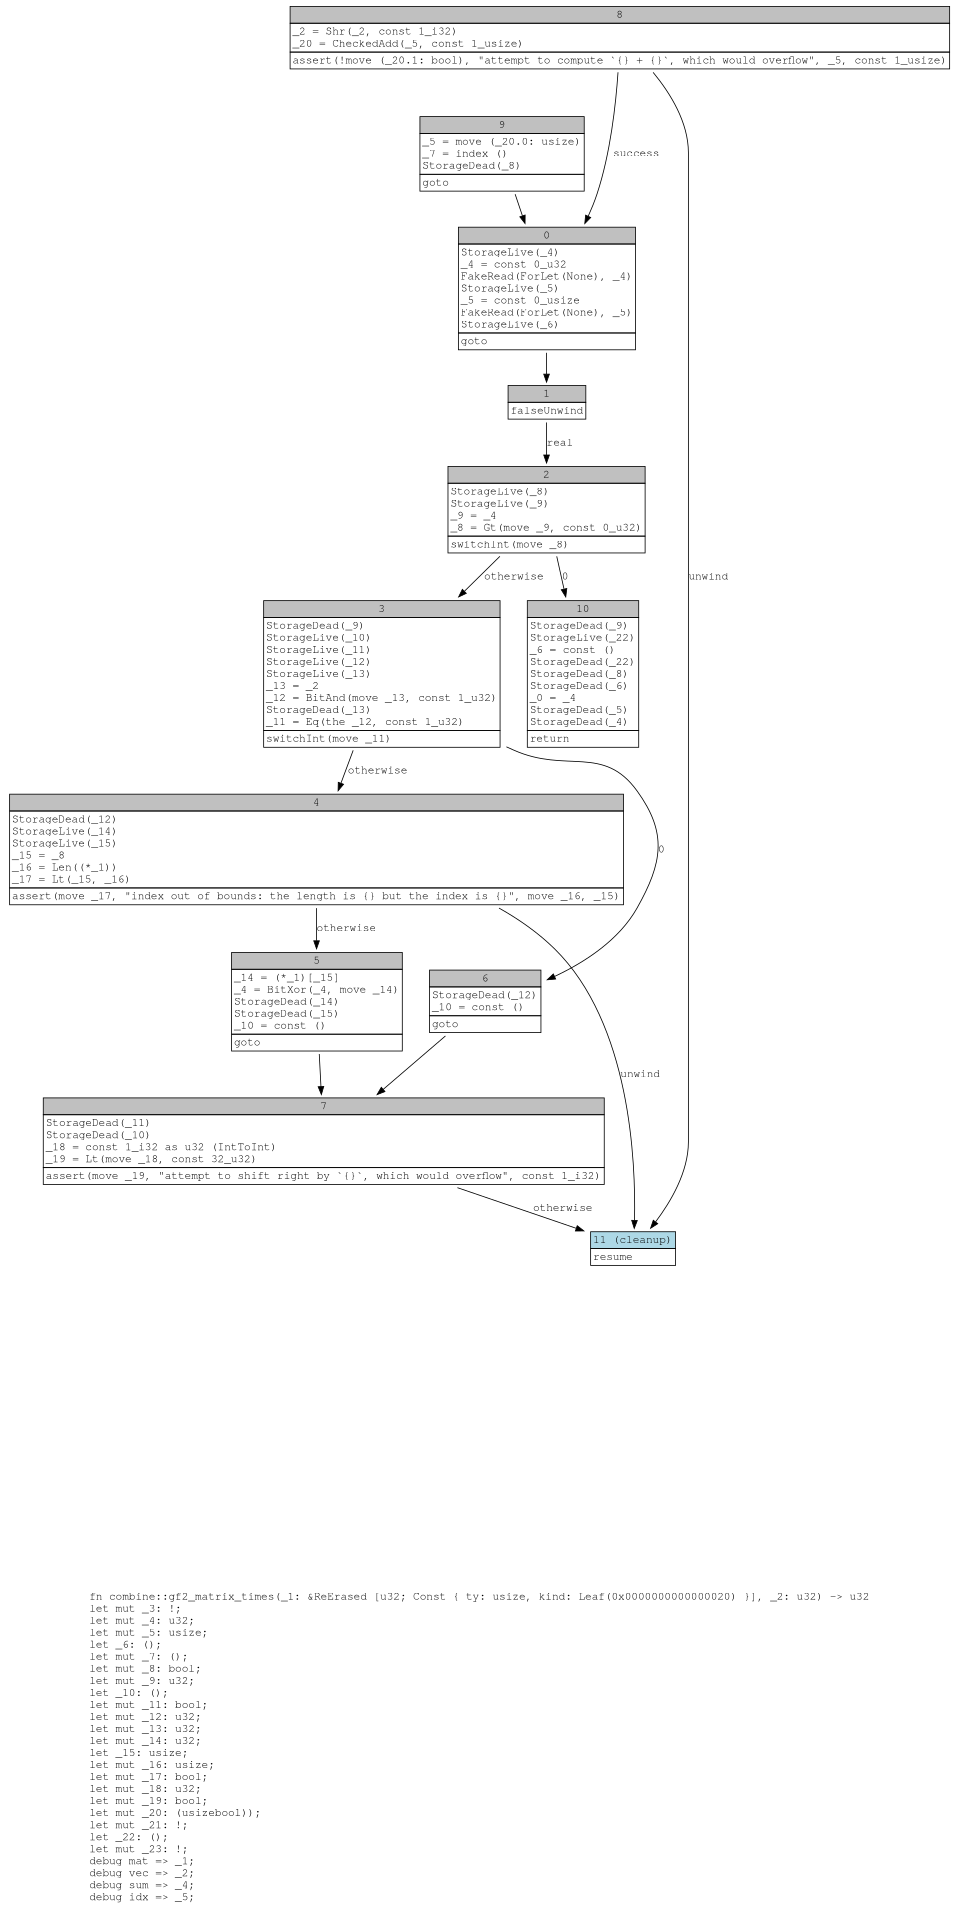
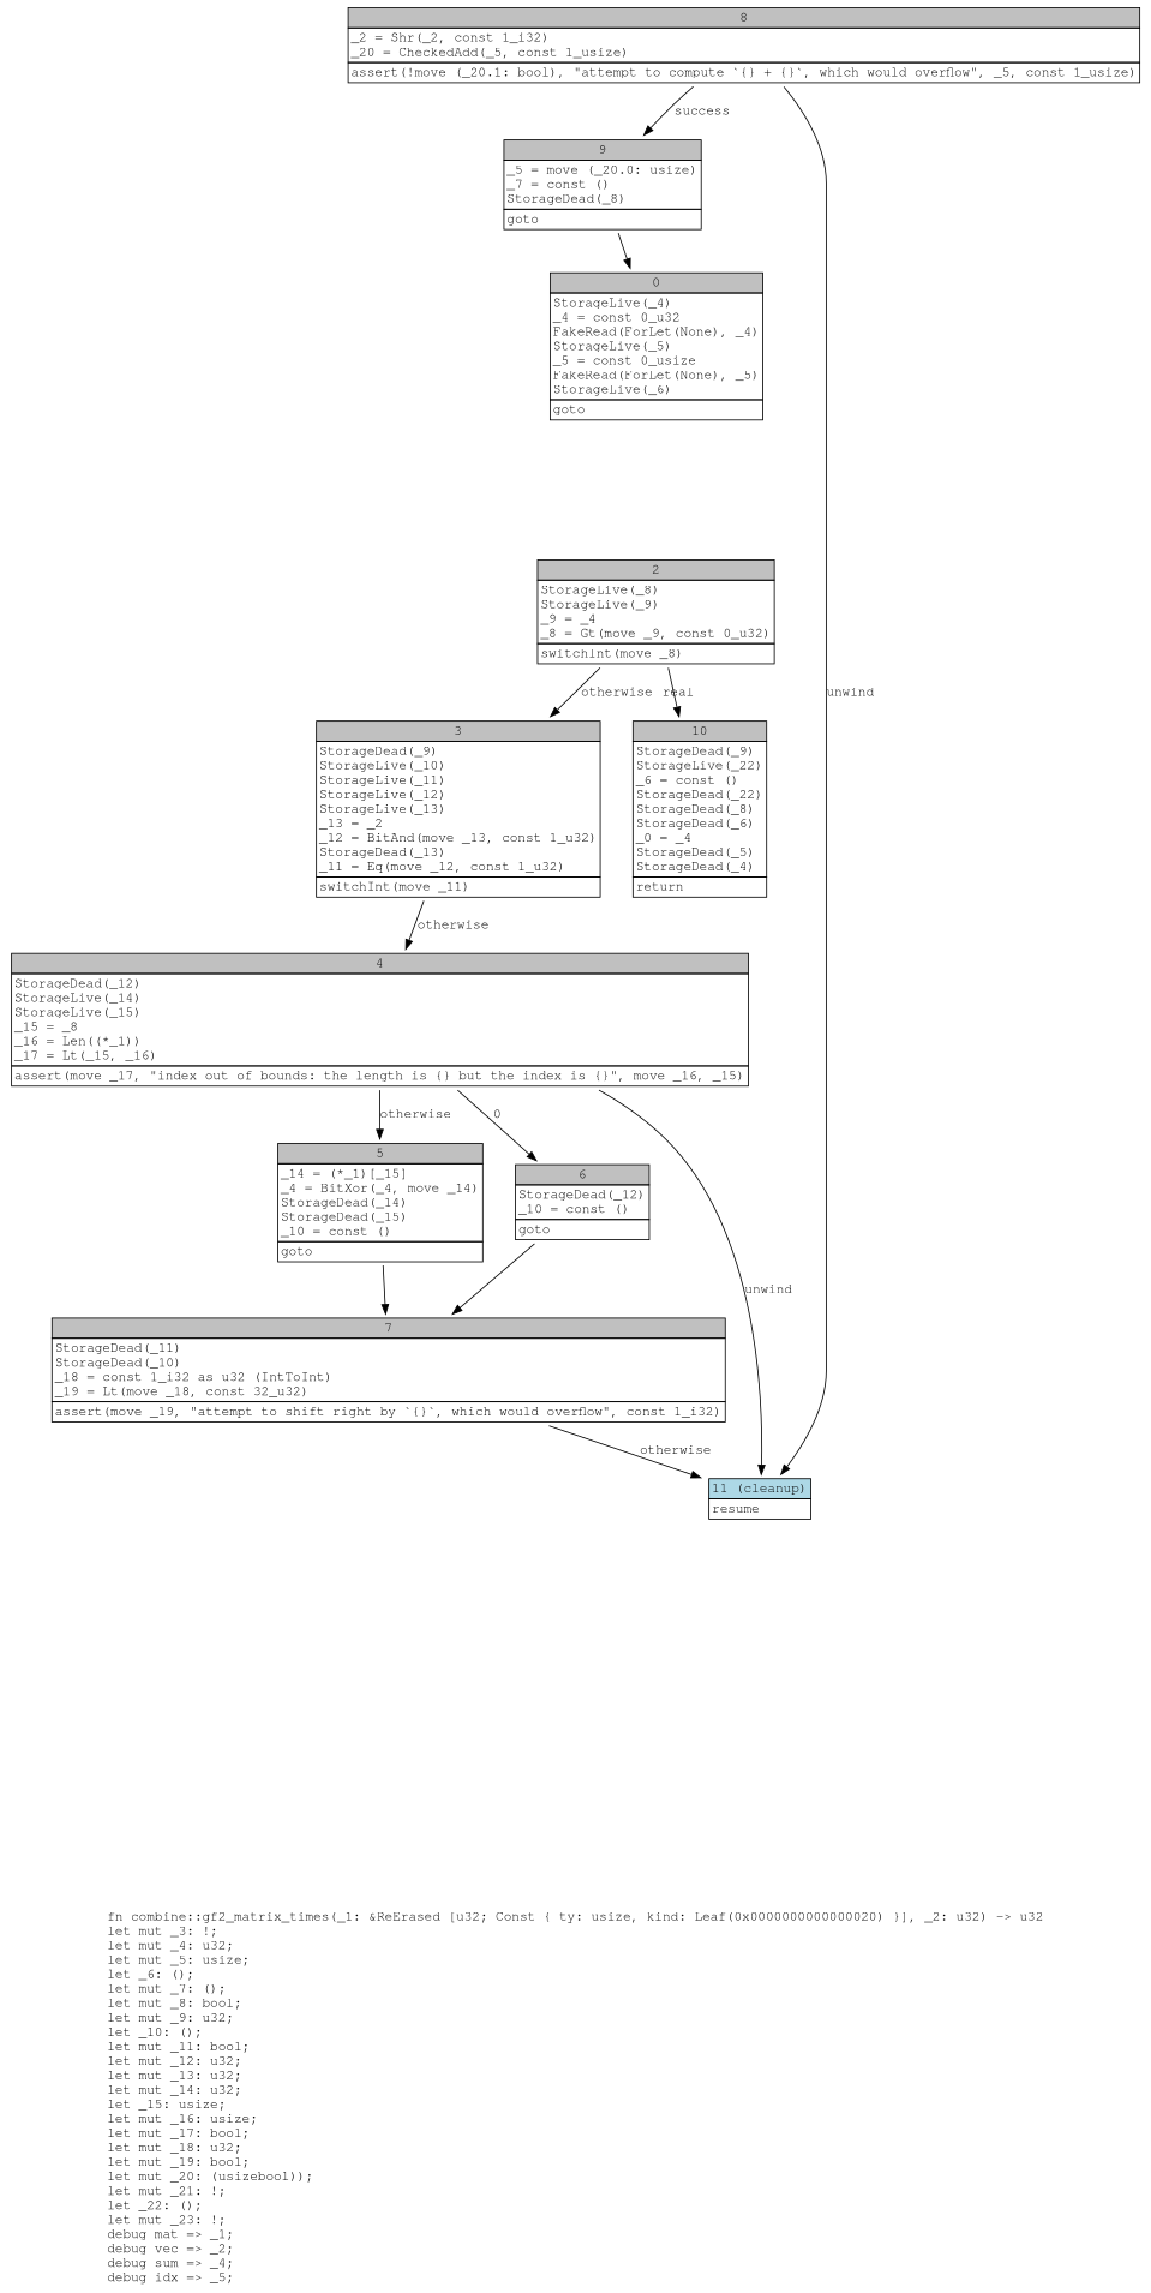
  digraph {
    fontname="Courier, monospace"
    label=<fn combine::gf2_matrix_times(_1: &amp;ReErased [u32; Const { ty: usize, kind: Leaf(0x0000000000000020) }], _2: u32) -&gt; u32<br align="left"/>let mut _3: !;<br align="left"/>let mut _4: u32;<br align="left"/>let mut _5: usize;<br align="left"/>let _6: ();<br align="left"/>let mut _7: ();<br align="left"/>let mut _8: bool;<br align="left"/>let mut _9: u32;<br align="left"/>let _10: ();<br align="left"/>let mut _11: bool;<br align="left"/>let mut _12: u32;<br align="left"/>let mut _13: u32;<br align="left"/>let mut _14: u32;<br align="left"/>let _15: usize;<br align="left"/>let mut _16: usize;<br align="left"/>let mut _17: bool;<br align="left"/>let mut _18: u32;<br align="left"/>let mut _19: bool;<br align="left"/>let mut _20: (usizebool));<br align="left"/>let mut _21: !;<br align="left"/>let _22: ();<br align="left"/>let mut _23: !;<br align="left"/>debug mat =&gt; _1;<br align="left"/>debug vec =&gt; _2;<br align="left"/>debug sum =&gt; _4;<br align="left"/>debug idx =&gt; _5;<br align="left"/>>
    node [fontname="Courier, monospace" shape=none]
    edge [fontname="Courier, monospace"]
    n1 [label=<<table border="0" cellborder="1" cellspacing="0"><tr><td bgcolor="gray" align="center" colspan="1">0</td></tr><tr><td align="left" balign="left">StorageLive(_4)<br/>_4 = const 0_u32<br/>FakeRead(ForLet(None), _4)<br/>StorageLive(_5)<br/>_5 = const 0_usize<br/>FakeRead(ForLet(None), _5)<br/>StorageLive(_6)<br/></td></tr><tr><td align="left">goto</td></tr></table>>]
-   n2 [label=<<table border="0" cellborder="1" cellspacing="0"><tr><td bgcolor="gray" align="center" colspan="1">1</td></tr><tr><td align="left">falseUnwind</td></tr></table>>]
    n3 [label=<<table border="0" cellborder="1" cellspacing="0"><tr><td bgcolor="gray" align="center" colspan="1">2</td></tr><tr><td align="left" balign="left">StorageLive(_8)<br/>StorageLive(_9)<br/>_9 = _4<br/>_8 = Gt(move _9, const 0_u32)<br/></td></tr><tr><td align="left">switchInt(move _8)</td></tr></table>>]
-   n4 [label=<<table border="0" cellborder="1" cellspacing="0"><tr><td bgcolor="gray" align="center" colspan="1">3</td></tr><tr><td align="left" balign="left">StorageDead(_9)<br/>StorageLive(_10)<br/>StorageLive(_11)<br/>StorageLive(_12)<br/>StorageLive(_13)<br/>_13 = _2<br/>_12 = BitAnd(move _13, const 1_u32)<br/>StorageDead(_13)<br/>_11 = Eq(the _12, const 1_u32)<br/></td></tr><tr><td align="left">switchInt(move _11)</td></tr></table>>]
+   n4 [label=<<table border="0" cellborder="1" cellspacing="0"><tr><td bgcolor="gray" align="center" colspan="1">3</td></tr><tr><td align="left" balign="left">StorageDead(_9)<br/>StorageLive(_10)<br/>StorageLive(_11)<br/>StorageLive(_12)<br/>StorageLive(_13)<br/>_13 = _2<br/>_12 = BitAnd(move _13, const 1_u32)<br/>StorageDead(_13)<br/>_11 = Eq(move _12, const 1_u32)<br/></td></tr><tr><td align="left">switchInt(move _11)</td></tr></table>>]
    n5 [label=<<table border="0" cellborder="1" cellspacing="0"><tr><td bgcolor="gray" align="center" colspan="1">10</td></tr><tr><td align="left" balign="left">StorageDead(_9)<br/>StorageLive(_22)<br/>_6 = const ()<br/>StorageDead(_22)<br/>StorageDead(_8)<br/>StorageDead(_6)<br/>_0 = _4<br/>StorageDead(_5)<br/>StorageDead(_4)<br/></td></tr><tr><td align="left">return</td></tr></table>>]
    n6 [label=<<table border="0" cellborder="1" cellspacing="0"><tr><td bgcolor="lightblue" align="center" colspan="1">11 (cleanup)</td></tr><tr><td align="left">resume</td></tr></table>>]
    n7 [label=<<table border="0" cellborder="1" cellspacing="0"><tr><td bgcolor="gray" align="center" colspan="1">4</td></tr><tr><td align="left" balign="left">StorageDead(_12)<br/>StorageLive(_14)<br/>StorageLive(_15)<br/>_15 = _8<br/>_16 = Len((*_1))<br/>_17 = Lt(_15, _16)<br/></td></tr><tr><td align="left">assert(move _17, &quot;index out of bounds: the length is {} but the index is {}&quot;, move _16, _15)</td></tr></table>>]
    n8 [label=<<table border="0" cellborder="1" cellspacing="0"><tr><td bgcolor="gray" align="center" colspan="1">6</td></tr><tr><td align="left" balign="left">StorageDead(_12)<br/>_10 = const ()<br/></td></tr><tr><td align="left">goto</td></tr></table>>]
    n9 [label=<<table border="0" cellborder="1" cellspacing="0"><tr><td bgcolor="gray" align="center" colspan="1">5</td></tr><tr><td align="left" balign="left">_14 = (*_1)[_15]<br/>_4 = BitXor(_4, move _14)<br/>StorageDead(_14)<br/>StorageDead(_15)<br/>_10 = const ()<br/></td></tr><tr><td align="left">goto</td></tr></table>>]
    n10 [label=<<table border="0" cellborder="1" cellspacing="0"><tr><td bgcolor="gray" align="center" colspan="1">7</td></tr><tr><td align="left" balign="left">StorageDead(_11)<br/>StorageDead(_10)<br/>_18 = const 1_i32 as u32 (IntToInt)<br/>_19 = Lt(move _18, const 32_u32)<br/></td></tr><tr><td align="left">assert(move _19, &quot;attempt to shift right by `{}`, which would overflow&quot;, const 1_i32)</td></tr></table>>]
    n11 [label=<<table border="0" cellborder="1" cellspacing="0"><tr><td bgcolor="gray" align="center" colspan="1">8</td></tr><tr><td align="left" balign="left">_2 = Shr(_2, const 1_i32)<br/>_20 = CheckedAdd(_5, const 1_usize)<br/></td></tr><tr><td align="left">assert(!move (_20.1: bool), &quot;attempt to compute `{} + {}`, which would overflow&quot;, _5, const 1_usize)</td></tr></table>>]
-   n12 [label=<<table border="0" cellborder="1" cellspacing="0"><tr><td bgcolor="gray" align="center" colspan="1">9</td></tr><tr><td align="left" balign="left">_5 = move (_20.0: usize)<br/>_7 = index ()<br/>StorageDead(_8)<br/></td></tr><tr><td align="left">goto</td></tr></table>>]
-   n1 -> n2
-   n2 -> n3 [label=real]
+   n12 [label=<<table border="0" cellborder="1" cellspacing="0"><tr><td bgcolor="gray" align="center" colspan="1">9</td></tr><tr><td align="left" balign="left">_5 = move (_20.0: usize)<br/>_7 = const ()<br/>StorageDead(_8)<br/></td></tr><tr><td align="left">goto</td></tr></table>>]
    n3 -> n4 [label=otherwise]
-   n3 -> n5 [label=0]
+   n3 -> n5 [label=real]
    n4 -> n7 [label=otherwise]
-   n4 -> n8 [label=0]
+   n7 -> n8 [label=0]
    n7 -> n6 [label=unwind]
    n7 -> n9 [label=otherwise]
    n8 -> n10
    n9 -> n10
    n10 -> n6 [label=otherwise]
    n11 -> n6 [label=unwind]
-   n11 -> n1 [label=success]
+   n11 -> n12 [label=success]
    n12 -> n1
  }
